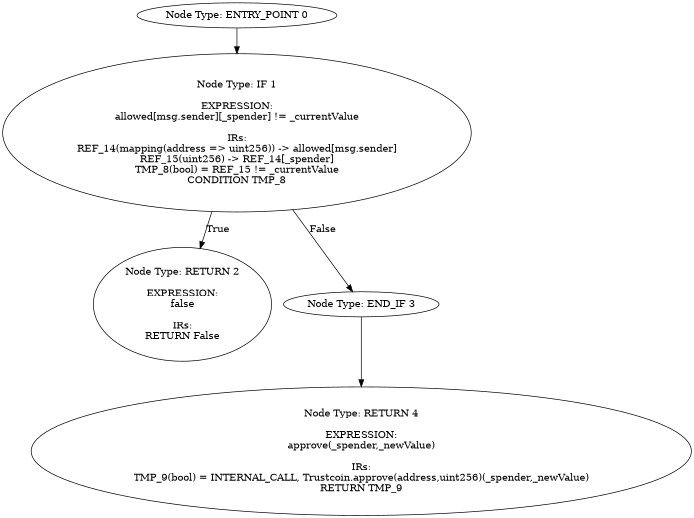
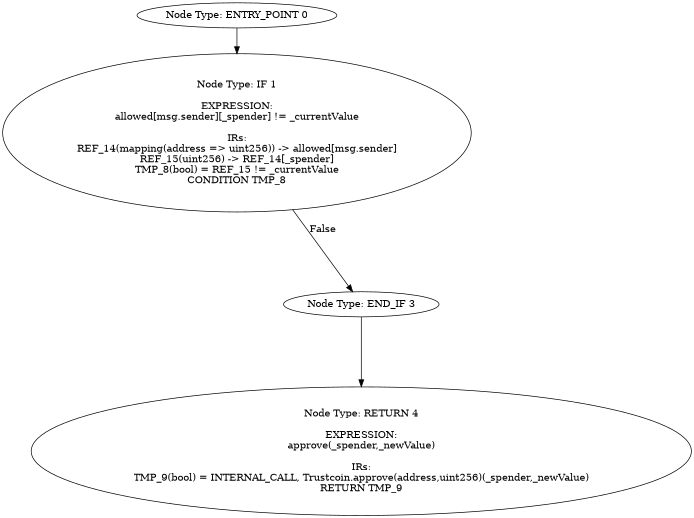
  digraph {
    n1 [label="Node Type: ENTRY_POINT 0\n"]
    n2 [label="Node Type: IF 1\n\nEXPRESSION:\nallowed[msg.sender][_spender] != _currentValue\n\nIRs:\nREF_14(mapping(address => uint256)) -> allowed[msg.sender]\nREF_15(uint256) -> REF_14[_spender]\nTMP_8(bool) = REF_15 != _currentValue\nCONDITION TMP_8"]
-   n3 [label="Node Type: RETURN 2\n\nEXPRESSION:\nfalse\n\nIRs:\nRETURN False"]
    n4 [label="Node Type: END_IF 3\n"]
    n5 [label="Node Type: RETURN 4\n\nEXPRESSION:\napprove(_spender,_newValue)\n\nIRs:\nTMP_9(bool) = INTERNAL_CALL, Trustcoin.approve(address,uint256)(_spender,_newValue)\nRETURN TMP_9"]
    n1 -> n2
-   n2 -> n3 [label=True]
    n2 -> n4 [label=False]
    n4 -> n5
  }
